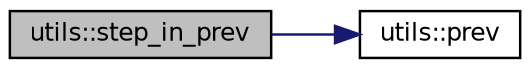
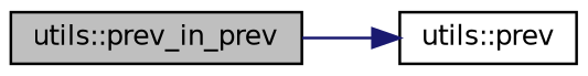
  digraph {
    rankdir=LR
    node [color=black fontname=Helvetica fontsize=10 shape=record style=filled]
-   n1 [fillcolor=grey75 fontcolor=black height=0.2 label="utils::step_in_prev" width=0.4]
+   n1 [fillcolor=grey75 fontcolor=black height=0.2 label="utils::prev_in_prev" width=0.4]
    n2 [fillcolor=white height=0.2 label="utils::prev" width=0.4]
    n1 -> n2 [color=midnightblue fontname=Helvetica fontsize=10 labelfontname=Helvetica labelfontsize=10 style=solid]
  }
